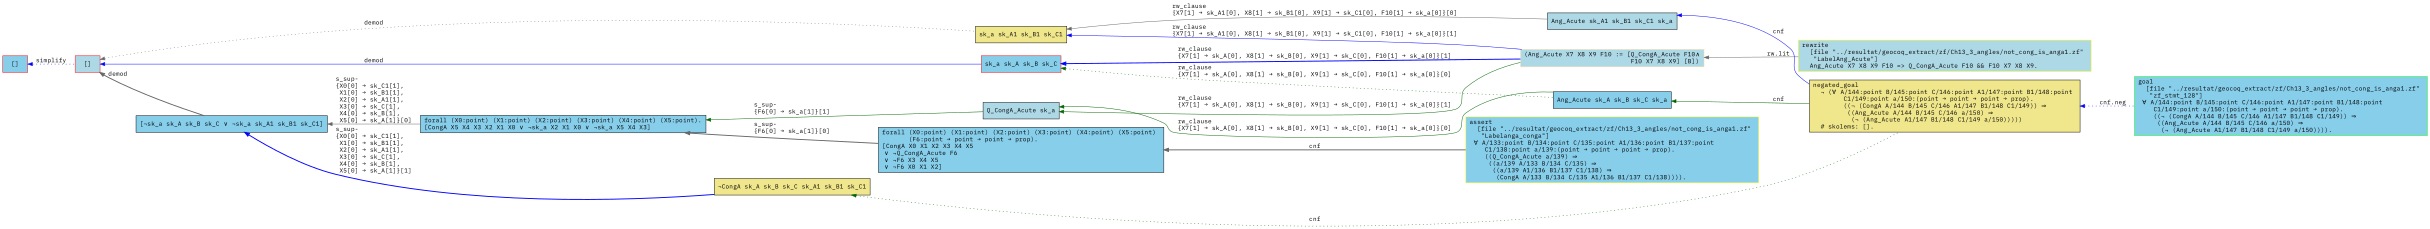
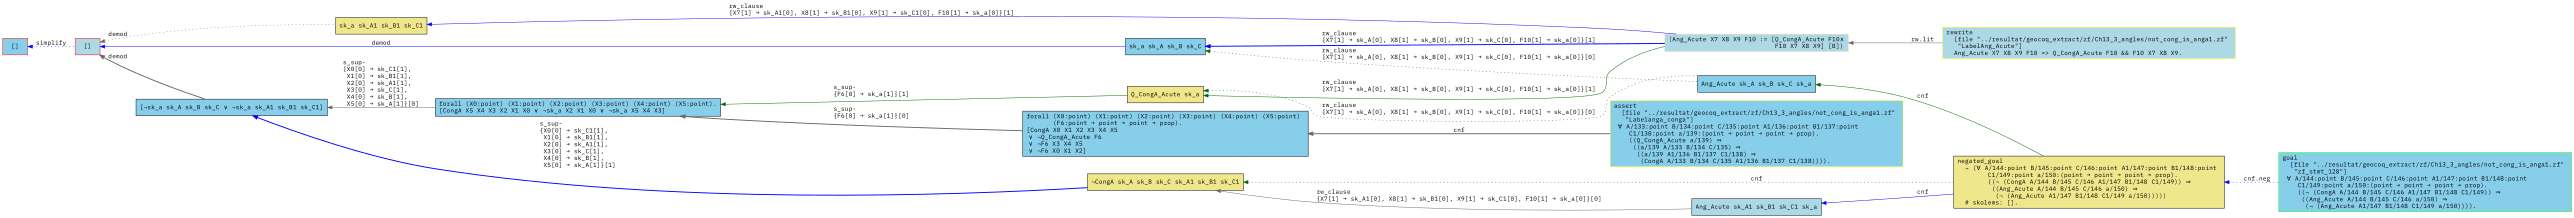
  digraph {
    fontname="IBM Plex Mono"
    rankdir=LR
    node [fillcolor=skyblue fontname="IBM Plex Mono" shape=box style=filled]
    edge [color=blue dir=back fontname="IBM Plex Mono" style=solid]
    n1 [color=red label="[]"]
    n2 [color=red fillcolor=lightblue label="[]"]
    n3 [fillcolor=khaki label="sk_a sk_A1 sk_B1 sk_C1\l"]
-   n4 [label="sk_a sk_A sk_B sk_C\l" color=red]
+   n4 [label="sk_a sk_A sk_B sk_C\l"]
    n5 [label="[¬sk_a sk_A sk_B sk_C ∨ ¬sk_a sk_A1 sk_B1 sk_C1]\l"]
    n6 [color=navajowhite fillcolor=lightblue label="(Ang_Acute X7 X8 X9 F10 := [Q_CongA_Acute F10∧\l                            F10 X7 X8 X9] [B])\l"]
    n7 [fillcolor=lightblue label="Ang_Acute sk_A1 sk_B1 sk_C1 sk_a\l"]
    n8 [label="Ang_Acute sk_A sk_B sk_C sk_a\l"]
    n9 [fillcolor=khaki label="¬CongA sk_A sk_B sk_C sk_A1 sk_B1 sk_C1\l"]
    n10 [label="forall (X0:point) (X1:point) (X2:point) (X3:point) (X4:point) (X5:point).\l[CongA X5 X4 X3 X2 X1 X0 ∨ ¬sk_a X2 X1 X0 ∨ ¬sk_a X5 X4 X3]\l"]
    n11 [color=yellow fillcolor=lightblue label="rewrite\l  [file \"../resultat/geocoq_extract/zf/Ch13_3_angles/not_cong_is_anga1.zf\" \l   \"LabelAng_Acute\"]\l  Ang_Acute X7 X8 X9 F10 =\> Q_CongA_Acute F10 && F10 X7 X8 X9.\l"]
    n12 [fillcolor=khaki label="negated_goal\l  ¬ (∀ A/144:point B/145:point C/146:point A1/147:point B1/148:point \l        C1/149:point a/150:(point → point → point → prop).\l        ((¬ (CongA A/144 B/145 C/146 A1/147 B1/148 C1/149)) ⇒\l         ((Ang_Acute A/144 B/145 C/146 a/150) ⇒\l          (¬ (Ang_Acute A1/147 B1/148 C1/149 a/150)))))\l  # skolems: [].\l"]
    n13 [color=green label="goal\l  [file \"../resultat/geocoq_extract/zf/Ch13_3_angles/not_cong_is_anga1.zf\" \l   \"zf_stmt_128\"]\l  ∀ A/144:point B/145:point C/146:point A1/147:point B1/148:point \l    C1/149:point a/150:(point → point → point → prop).\l    ((¬ (CongA A/144 B/145 C/146 A1/147 B1/148 C1/149)) ⇒\l     ((Ang_Acute A/144 B/145 C/146 a/150) ⇒\l      (¬ (Ang_Acute A1/147 B1/148 C1/149 a/150)))).\l"]
    n14 [label="forall (X0:point) (X1:point) (X2:point) (X3:point) (X4:point) (X5:point) \l       (F6:point → point → point → prop).\l[CongA X0 X1 X2 X3 X4 X5\l ∨ ¬Q_CongA_Acute F6\l ∨ ¬F6 X3 X4 X5\l ∨ ¬F6 X0 X1 X2]\l"]
-   n15 [fillcolor=lightblue label="Q_CongA_Acute sk_a\l"]
+   n15 [fillcolor=khaki label="Q_CongA_Acute sk_a\l"]
    n16 [color=yellow label="assert\l  [file \"../resultat/geocoq_extract/zf/Ch13_3_angles/not_cong_is_anga1.zf\" \l   \"Labelanga_conga\"]\l  ∀ A/133:point B/134:point C/135:point A1/136:point B1/137:point \l    C1/138:point a/139:(point → point → point → prop).\l    ((Q_CongA_Acute a/139) ⇒\l     ((a/139 A/133 B/134 C/135) ⇒\l      ((a/139 A1/136 B1/137 C1/138) ⇒\l       (CongA A/133 B/134 C/135 A1/136 B1/137 C1/138)))).\l"]
    n1 -> n2 [label=simplify style=dotted]
    n2 -> n3 [color=gray40 label=demod style=dotted]
    n2 -> n4 [label=demod]
    n2 -> n5 [color=gray40 label=demod style=bold]
    n3 -> n6 [label="rw_clause\l\{X7[1] → sk_A1[0], X8[1] → sk_B1[0], X9[1] → sk_C1[0], F10[1] → sk_a[0]\}[1]\l"]
-   n3 -> n7 [color=gray40 label="rw_clause\l\{X7[1] → sk_A1[0], X8[1] → sk_B1[0], X9[1] → sk_C1[0], F10[1] → sk_a[0]\}[0]\l"]
+   n9 -> n7 [color=gray40 label="rw_clause\l\{X7[1] → sk_A1[0], X8[1] → sk_B1[0], X9[1] → sk_C1[0], F10[1] → sk_a[0]\}[0]\l"]
    n4 -> n6 [label="rw_clause\l\{X7[1] → sk_A[0], X8[1] → sk_B[0], X9[1] → sk_C[0], F10[1] → sk_a[0]\}[1]\l" style=bold]
    n4 -> n8 [color=darkgreen label="rw_clause\l\{X7[1] → sk_A[0], X8[1] → sk_B[0], X9[1] → sk_C[0], F10[1] → sk_a[0]\}[0]\l" style=dotted]
    n5 -> n9 [label="s_sup-\l\{X0[0] → sk_C1[1], \l X1[0] → sk_B1[1], \l X2[0] → sk_A1[1], \l X3[0] → sk_C[1], \l X4[0] → sk_B[1], \l X5[0] → sk_A[1]\}[1]\l" style=bold]
    n5 -> n10 [color=gray40 label="s_sup-\l\{X0[0] → sk_C1[1], \l X1[0] → sk_B1[1], \l X2[0] → sk_A1[1], \l X3[0] → sk_C[1], \l X4[0] → sk_B[1], \l X5[0] → sk_A[1]\}[0]\l"]
    n6 -> n11 [color=gray40 label="rw.lit"]
    n7 -> n12 [label=cnf]
    n8 -> n12 [color=darkgreen label=cnf]
    n9 -> n12 [color=darkgreen label=cnf style=dotted]
    n10 -> n14 [color=gray40 label="s_sup-\l\{F6[0] → sk_a[1]\}[0]\l" style=bold]
    n10 -> n15 [color=darkgreen label="s_sup-\l\{F6[0] → sk_a[1]\}[1]\l"]
    n12 -> n13 [label="cnf.neg" style=dotted]
    n14 -> n16 [color=gray40 label=cnf style=bold]
    n15 -> n6 [color=darkgreen label="rw_clause\l\{X7[1] → sk_A[0], X8[1] → sk_B[0], X9[1] → sk_C[0], F10[1] → sk_a[0]\}[1]\l"]
-   n15 -> n8 [color=darkgreen label="rw_clause\l\{X7[1] → sk_A[0], X8[1] → sk_B[0], X9[1] → sk_C[0], F10[1] → sk_a[0]\}[0]\l"]
+   n15 -> n8 [color=darkgreen label="rw_clause\l\{X7[1] → sk_A[0], X8[1] → sk_B[0], X9[1] → sk_C[0], F10[1] → sk_a[0]\}[0]\l" style=dotted]
  }
